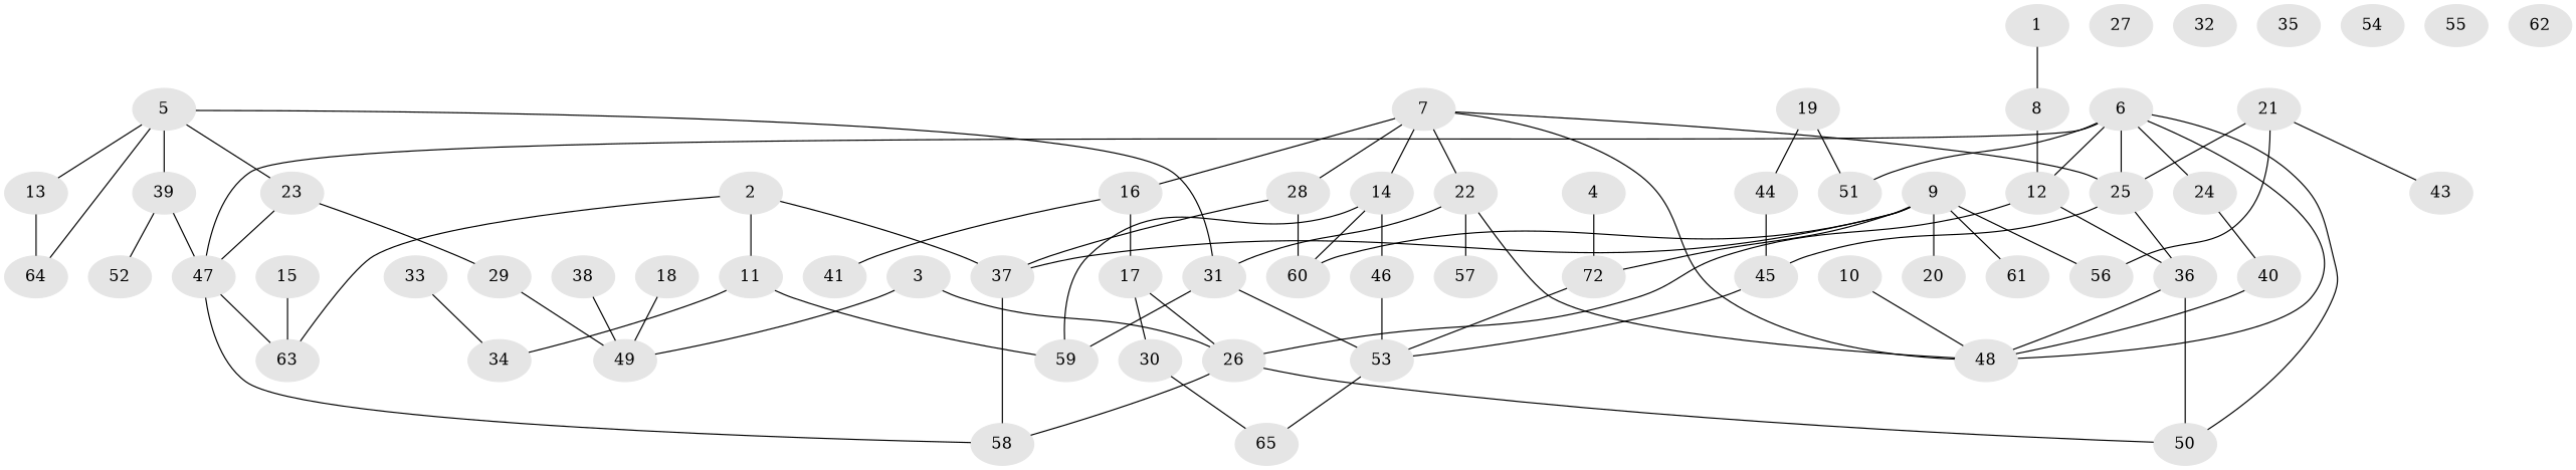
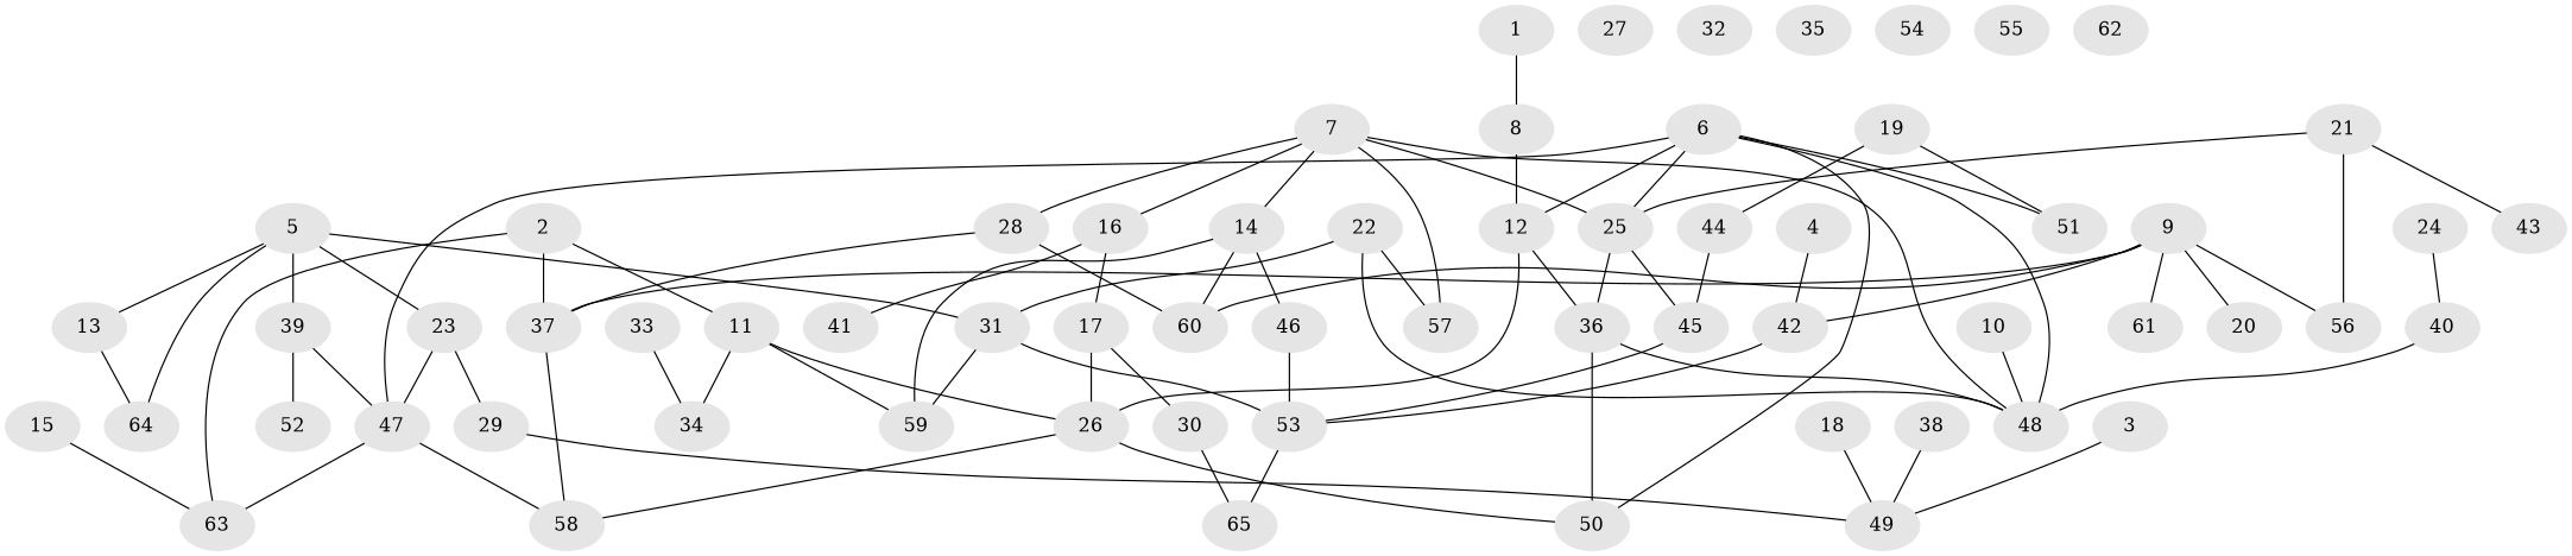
  graph {
    node [color=gray90 style=filled]
    1
    8
    12
    2
    11
    37
    63
    34
    59
    58
    3
    26
    49
    50
    4
-   42 [label=72]
+   42
    53
    5
    13
    23
    31
    39
    64
    15
    47
    29
    52
    6
    24
    25
    48
    51
    36
    40
    45
    7
    14
    16
    22
    28
    60
    46
    17
    41
    57
    9
    20
    56
    61
    10
    30
    65
    18
    19
    44
    21
    43
    27
    32
    33
    35
    38
    54
    55
    62
    1 -- 8
    8 -- 12
    12 -- 26
    12 -- 36
    2 -- 11
    2 -- 37
    2 -- 63
    11 -- 34
    11 -- 59
    37 -- 58
-   3 -- 26
+   11 -- 26
    3 -- 49
    26 -- 58
    26 -- 50
    4 -- 42
    42 -- 53
    53 -- 65
    5 -- 13
    5 -- 23
    5 -- 31
    5 -- 39
    5 -- 64
    13 -- 64
    23 -- 47
    23 -- 29
    31 -- 59
    31 -- 53
    39 -- 47
    39 -- 52
    15 -- 63
    47 -- 63
    47 -- 58
    29 -- 49
    6 -- 12
    6 -- 50
    6 -- 47
-   6 -- 24
    6 -- 25
    6 -- 48
    6 -- 51
    24 -- 40
    25 -- 36
    25 -- 45
    36 -- 50
    36 -- 48
    40 -- 48
    45 -- 53
    7 -- 25
    7 -- 48
    7 -- 14
    7 -- 16
-   7 -- 22
+   7 -- 57
    7 -- 28
    14 -- 59
    14 -- 60
    14 -- 46
    16 -- 17
    16 -- 41
    22 -- 31
    22 -- 48
    22 -- 57
    28 -- 37
    28 -- 60
    46 -- 53
    17 -- 26
    17 -- 30
    9 -- 37
    9 -- 42
    9 -- 60
    9 -- 20
    9 -- 56
    9 -- 61
    10 -- 48
    30 -- 65
    18 -- 49
    19 -- 51
    19 -- 44
    44 -- 45
    21 -- 25
    21 -- 56
    21 -- 43
    33 -- 34
    38 -- 49
  }
